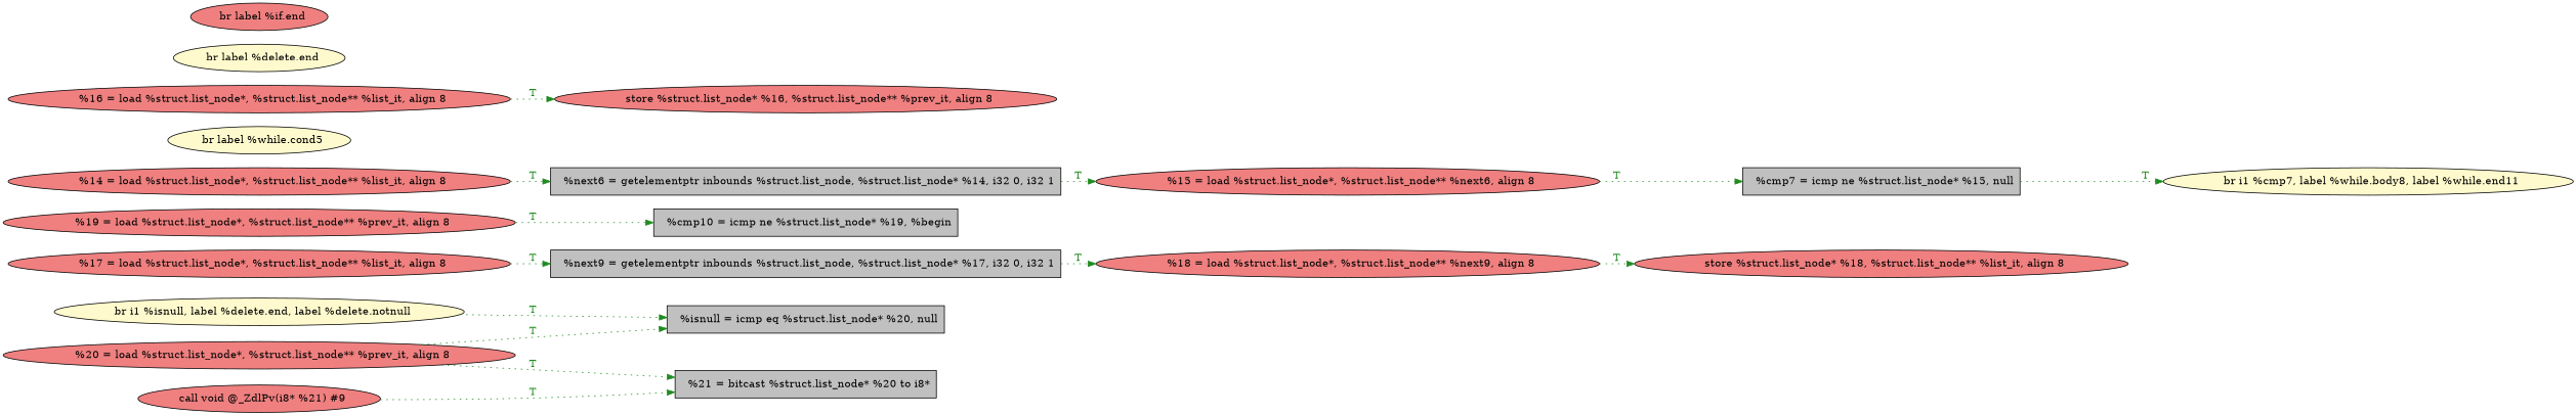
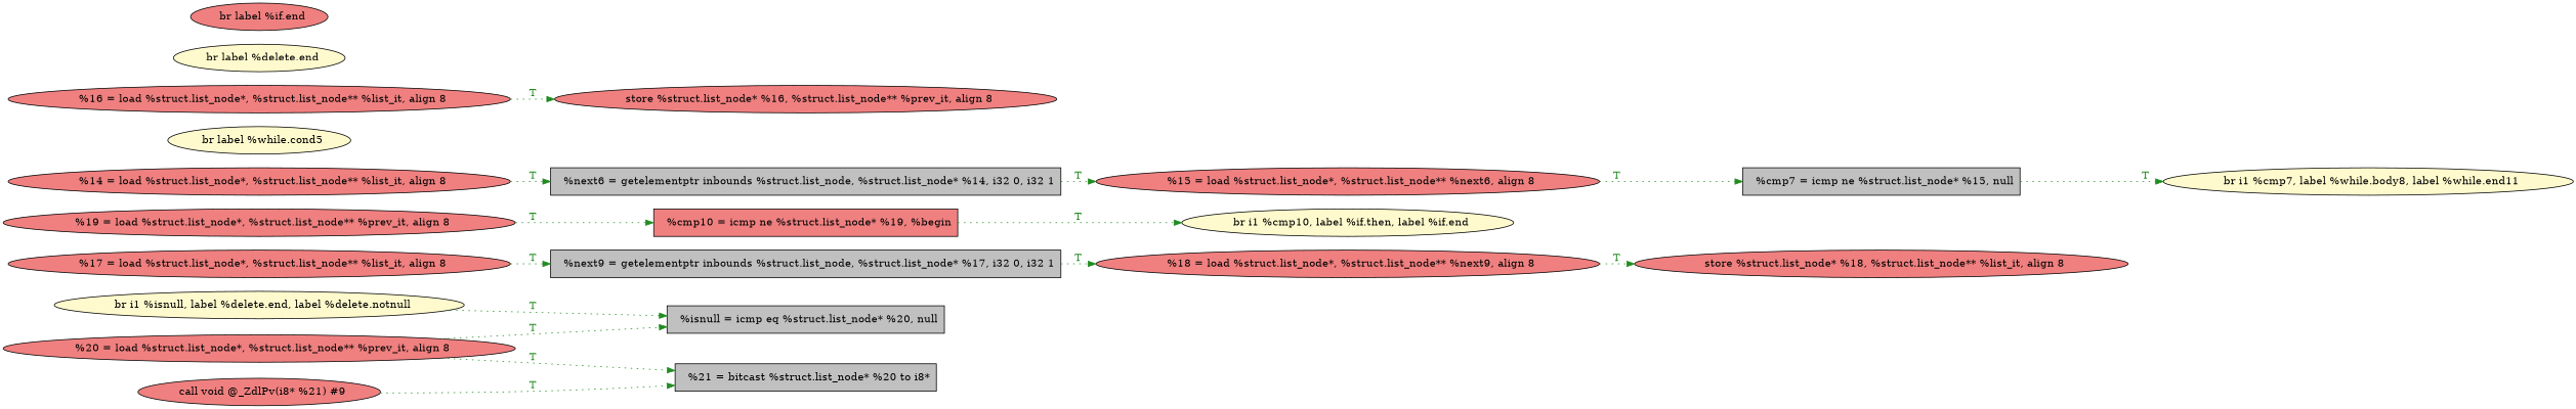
  digraph {
    rankdir=LR
    node [fillcolor=lightcoral shape=ellipse style=filled]
    edge [color=forestgreen fontcolor=forestgreen style=dotted]
    n1 [fillcolor=grey label="  %isnull = icmp eq %struct.list_node* %20, null" shape=rectangle]
    n2 [fillcolor=lemonchiffon label="  br i1 %isnull, label %delete.end, label %delete.notnull"]
    n3 [label="  %18 = load %struct.list_node*, %struct.list_node** %next9, align 8"]
    n4 [label="  store %struct.list_node* %18, %struct.list_node** %list_it, align 8"]
    n5 [fillcolor=grey label="  %next9 = getelementptr inbounds %struct.list_node, %struct.list_node* %17, i32 0, i32 1" shape=rectangle]
-   n7 [fillcolor=grey label="  %cmp10 = icmp ne %struct.list_node* %19, %begin" shape=rectangle]
+   n6 [fillcolor=lemonchiffon label="  br i1 %cmp10, label %if.then, label %if.end"]
+   n7 [label="  %cmp10 = icmp ne %struct.list_node* %19, %begin" shape=rectangle]
    n8 [fillcolor=lemonchiffon label="  br i1 %cmp7, label %while.body8, label %while.end11"]
    n9 [fillcolor=grey label="  %cmp7 = icmp ne %struct.list_node* %15, null" shape=rectangle]
    n10 [fillcolor=grey label="  %21 = bitcast %struct.list_node* %20 to i8*" shape=rectangle]
    n11 [label="  call void @_ZdlPv(i8* %21) #9"]
    n12 [fillcolor=lemonchiffon label="  br label %while.cond5"]
    n13 [label="  store %struct.list_node* %16, %struct.list_node** %prev_it, align 8"]
    n14 [label="  %17 = load %struct.list_node*, %struct.list_node** %list_it, align 8"]
    n15 [label="  %19 = load %struct.list_node*, %struct.list_node** %prev_it, align 8"]
    n16 [label="  %16 = load %struct.list_node*, %struct.list_node** %list_it, align 8"]
    n17 [label="  %14 = load %struct.list_node*, %struct.list_node** %list_it, align 8"]
    n18 [fillcolor=grey label="  %next6 = getelementptr inbounds %struct.list_node, %struct.list_node* %14, i32 0, i32 1" shape=rectangle]
    n19 [label="  %15 = load %struct.list_node*, %struct.list_node** %next6, align 8"]
    n20 [fillcolor=lemonchiffon label="  br label %delete.end"]
    n21 [label="  br label %if.end"]
    n22 [label="  %20 = load %struct.list_node*, %struct.list_node** %prev_it, align 8"]
    n2 -> n1 [label=T]
    n3 -> n4 [label=T]
    n5 -> n3 [label=T]
+   n7 -> n6 [label=T]
    n9 -> n8 [label=T]
    n11 -> n10 [label=T]
    n14 -> n5 [label=T]
    n15 -> n7 [label=T]
    n16 -> n13 [label=T]
    n17 -> n18 [label=T]
    n18 -> n19 [label=T]
    n19 -> n9 [label=T]
    n22 -> n1 [label=T]
    n22 -> n10 [label=T]
  }
